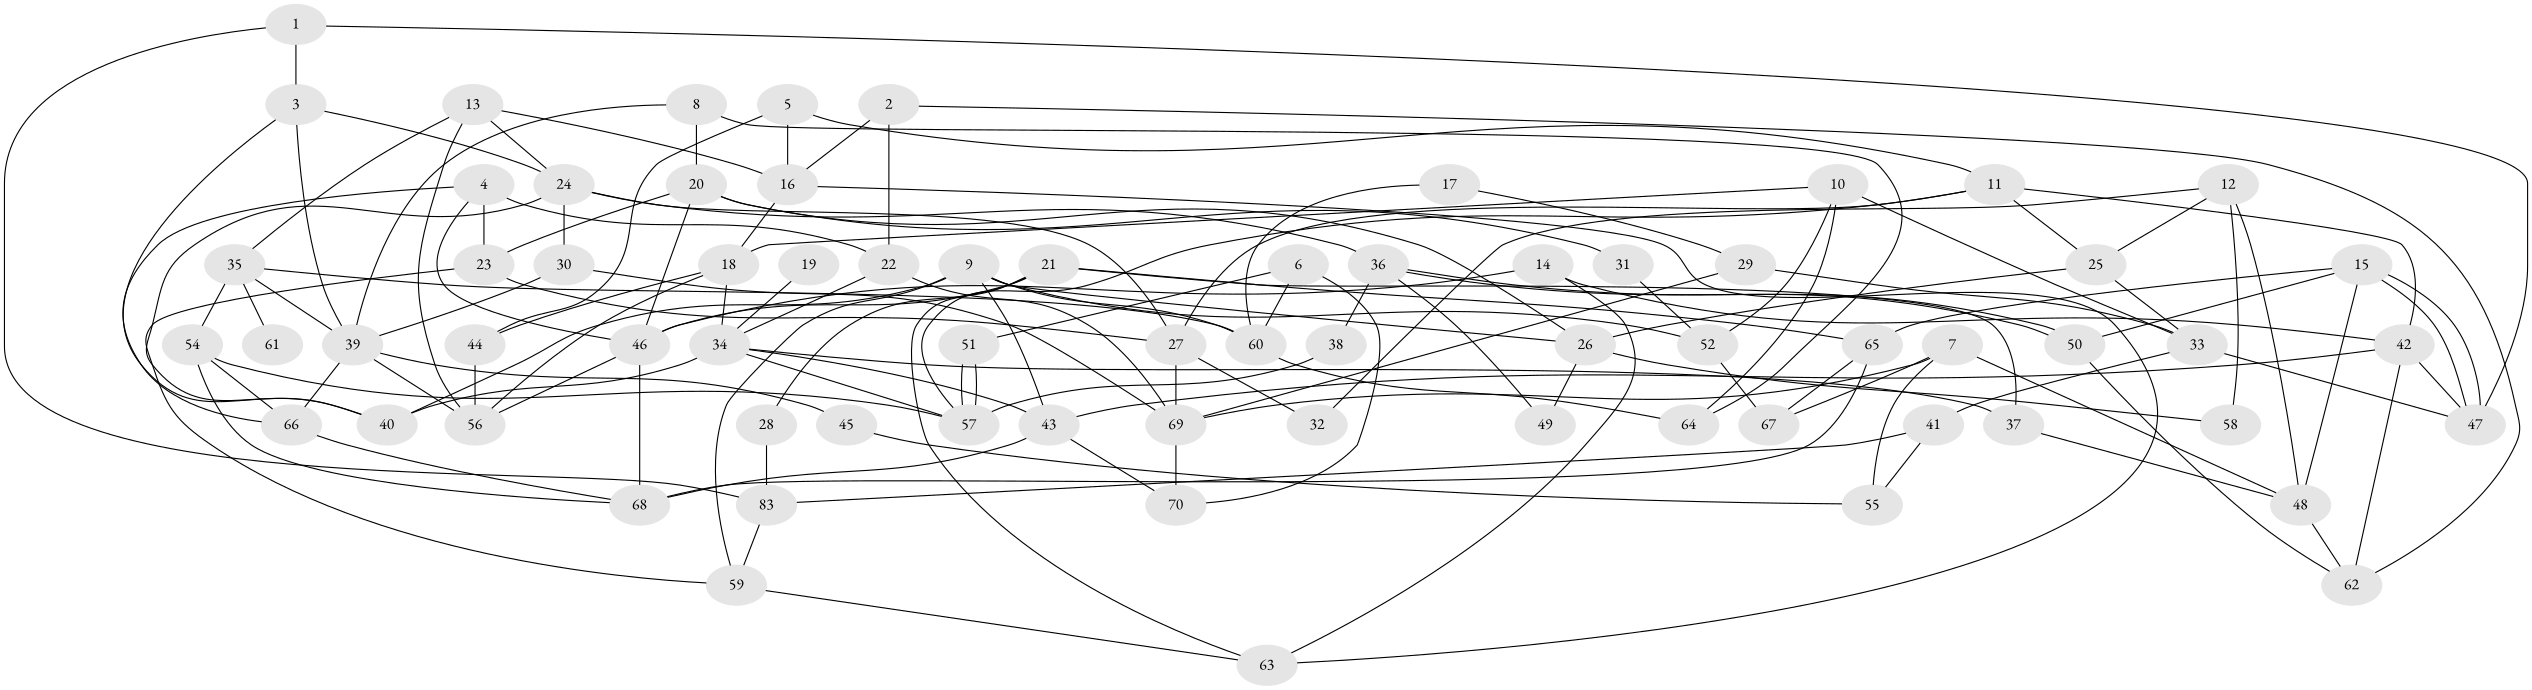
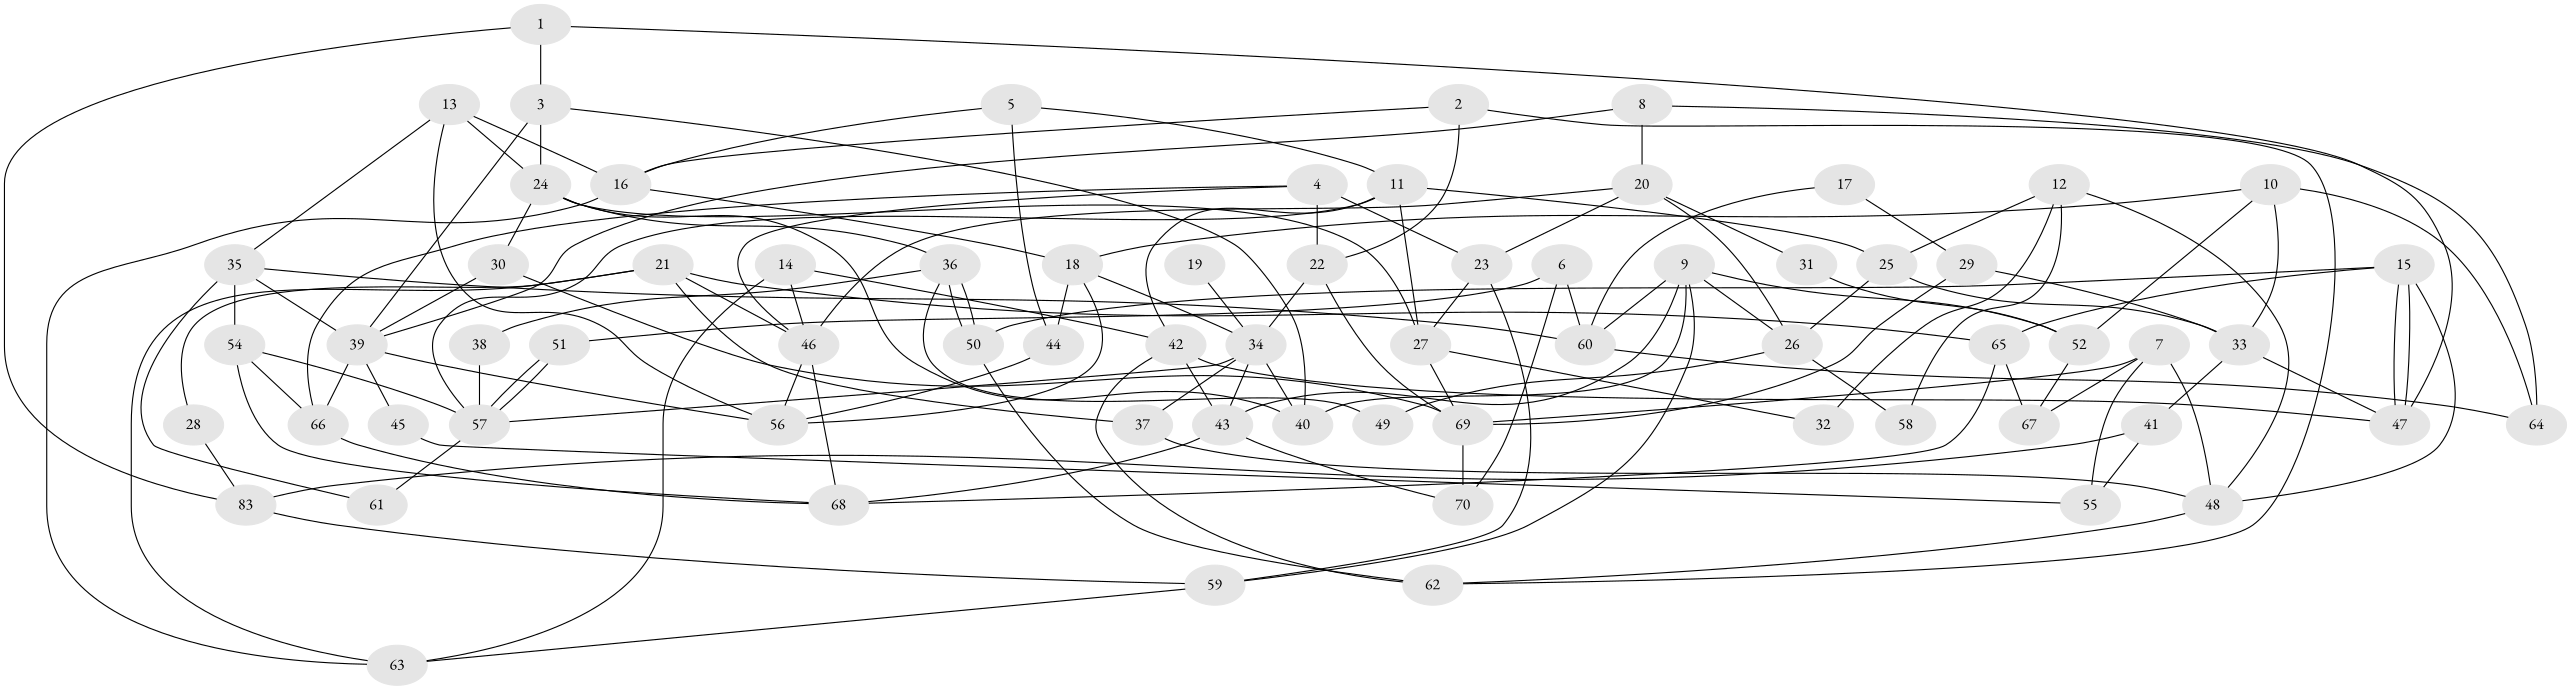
  graph {
    fontname="EB Garamond"
    node [color=gray90 fontname="EB Garamond" style=filled]
    edge [fontname="EB Garamond"]
    1
    3
    47
    n4 [label=83]
    24
    39
    40
    59
    2
    16
    22
    62
    18
    63
    69
    34
    27
    30
    36
    66
    56
    45
    4
    23
    46
    68
    5
    11
    44
    25
    42
    57
    6
    51
    60
    70
    64
    7
    48
    55
    67
    8
    20
    26
    31
    9
    43
    52
    58
    49
    10
    33
    41
    32
    61
    12
    13
    35
    54
    14
    15
    50
    65
    17
    29
    37
    19
    21
    28
    38
    1 -- 3
    1 -- 47
    1 -- n4
    3 -- 24
    3 -- 39
    3 -- 40
    n4 -- 59
    24 -- 40
    24 -- 27
    24 -- 30
    24 -- 36
    39 -- 66
    39 -- 56
    39 -- 45
    59 -- 63
    2 -- 16
    2 -- 22
    2 -- 62
    16 -- 18
    16 -- 63
    22 -- 69
    22 -- 34
    18 -- 34
    18 -- 56
    18 -- 44
    69 -- 70
    34 -- 40
    34 -- 57
    34 -- 43
    34 -- 37
    27 -- 69
    27 -- 32
    30 -- 39
    30 -- 69
    36 -- 49
    36 -- 50
    36 -- 50
    36 -- 38
    66 -- 68
    45 -- 55
    4 -- 22
    4 -- 66
    4 -- 23
    4 -- 46
    23 -- 59
    23 -- 27
    46 -- 56
    46 -- 68
    5 -- 16
    5 -- 11
    5 -- 44
    11 -- 27
    11 -- 25
    11 -- 42
    11 -- 57
    44 -- 56
    25 -- 26
    25 -- 33
    42 -- 47
    42 -- 62
    42 -- 43
+   57 -- 61
    6 -- 51
    6 -- 60
    6 -- 70
    51 -- 57
    51 -- 57
    60 -- 64
    7 -- 69
    7 -- 48
    7 -- 55
    7 -- 67
    48 -- 62
    8 -- 39
    8 -- 64
    8 -- 20
    20 -- 23
    20 -- 46
    20 -- 26
    20 -- 31
    26 -- 58
    26 -- 49
    31 -- 52
    9 -- 40
    9 -- 59
    9 -- 60
    9 -- 26
    9 -- 43
    9 -- 52
    43 -- 68
    43 -- 70
    52 -- 67
    10 -- 18
    10 -- 64
    10 -- 52
    10 -- 33
    33 -- 47
    33 -- 41
    41 -- n4
    41 -- 55
    12 -- 25
    12 -- 48
    12 -- 58
    12 -- 32
    13 -- 24
    13 -- 16
    13 -- 56
    13 -- 35
    35 -- 39
    35 -- 60
    35 -- 61
    35 -- 54
    54 -- 66
    54 -- 68
    54 -- 57
    14 -- 63
    14 -- 46
    14 -- 42
    15 -- 47
    15 -- 47
    15 -- 48
    15 -- 50
    15 -- 65
    50 -- 62
    65 -- 68
    65 -- 67
    17 -- 60
    17 -- 29
    29 -- 69
    29 -- 33
    37 -- 48
    19 -- 34
    21 -- 63
    21 -- 46
    21 -- 65
    21 -- 37
    21 -- 28
    28 -- n4
    38 -- 57
  }
